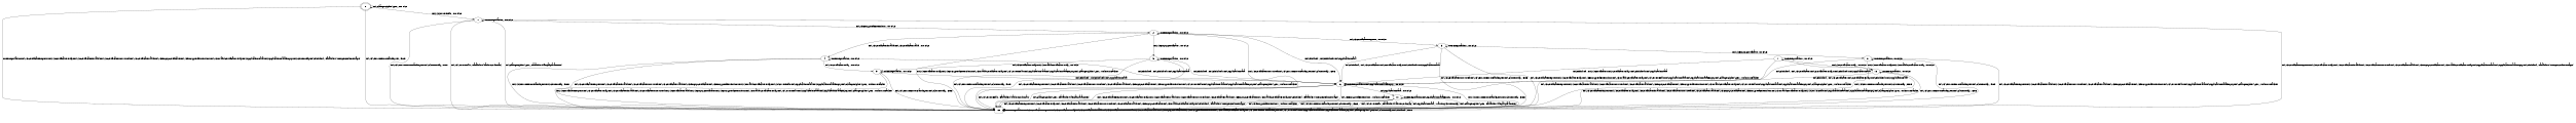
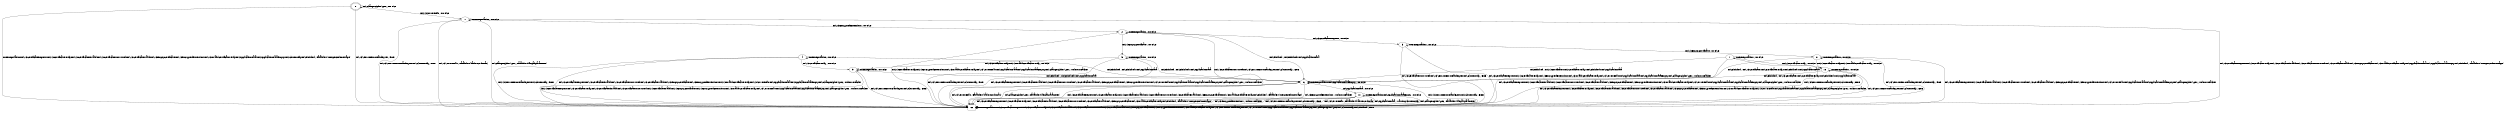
  digraph {
    node [shape=ellipse]
    n1 [label=0 shape=doubleoctagon]
    n2 [label=1]
    n3 [label=82 shape=rectangle]
    n4 [label=2]
    n5 [label=3]
    n6 [label=4]
    n7 [label=5]
    n8 [label=6]
    n9 [label=8]
    n10 [label=9]
    n11 [label=10]
    n12 [label=7]
    n13 [label=18]
    n1 -> n1 [label="TLSChangeCipherSpec / No RSP"]
    n1 -> n2 [label="TLS13ServerHello / No RSP"]
    n1 -> n3 [label="NoRenegotiation-TLS13CertificateRequest-TLS13CertificateVerify-TLS13Certificate_invalid-TLS13Certificate_untrusted-TLS13Certificate_valid-TLS13EmptyCertificate-TLS13EncryptedExtensions-TLS13InvalidCertificateVerify-TLSApplicationData-TLSApplicationDataEmpty-TLSCloseNotify-TLSFinished / FatalAlert(unexpected_message)"]
    n1 -> n3 [label="TLS13SH_WITH_00_RandBytes / EOF"]
    n2 -> n2 [label="NoRenegotiation / No RSP"]
    n2 -> n3 [label="TLS13CertificateRequest-TLS13CertificateVerify-TLS13Certificate_invalid-TLS13Certificate_untrusted-TLS13Certificate_valid-TLS13EmptyCertificate-TLS13InvalidCertificateVerify-TLSApplicationData-TLSApplicationDataEmpty-TLSFinished / FatalAlert(unexpected_message)"]
    n2 -> n3 [label="TLS13SH_WITH_00_RandBytes-TLSCloseNotify / EOF"]
    n2 -> n3 [label="TLS13ServerHello / FatalAlert(bad_record_mac)"]
    n2 -> n3 [label="TLSChangeCipherSpec / FatalAlert(illegal_parameter)"]
    n2 -> n4 [label="TLS13EncryptedExtensions / No RSP"]
    n3 -> n3 [label="NoRenegotiation-TLS13CertificateRequest-TLS13CertificateVerify-TLS13Certificate_invalid-TLS13Certificate_untrusted-TLS13Certificate_valid-TLS13EmptyCertificate-TLS13EncryptedExtensions-TLS13InvalidCertificateVerify-TLS13SH_WITH_00_RandBytes-TLS13ServerHello-TLSApplicationData-TLSApplicationDataEmpty-TLSChangeCipherSpec-TLSCloseNotify-TLSFinished / EOF"]
    n4 -> n3 [label="TLS13CertificateVerify-TLS13EncryptedExtensions-TLS13InvalidCertificateVerify-TLS13ServerHello-TLSApplicationData-TLSApplicationDataEmpty-TLSChangeCipherSpec / UnknownPacket"]
    n4 -> n3 [label="TLS13Certificate_untrusted-TLS13SH_WITH_00_RandBytes-TLSCloseNotify / EOF"]
    n4 -> n4 [label="NoRenegotiation / No RSP"]
    n4 -> n5 [label="TLS13CertificateRequest / No RSP"]
-   n4 -> n6 [label="TLS13Certificate_invalid-TLS13Certificate_valid / No RSP"]
    n4 -> n7 [label="TLS13EmptyCertificate / No RSP"]
    n4 -> n8 [label="TLSFinished / TLSFinished+TLSApplicationData"]
    n5 -> n3 [label="TLS13CertificateRequest-TLS13CertificateVerify-TLS13EncryptedExtensions-TLS13InvalidCertificateVerify-TLS13ServerHello-TLSApplicationData-TLSApplicationDataEmpty-TLSChangeCipherSpec / UnknownPacket"]
    n5 -> n3 [label="TLS13Certificate_untrusted-TLS13SH_WITH_00_RandBytes-TLSCloseNotify / EOF"]
    n5 -> n5 [label="NoRenegotiation / No RSP"]
-   n5 -> n8 [label="TLSFinished / TLS13Certificate+TLSCertificateVerify+TLSFinished+TLSApplicationData"]
    n5 -> n9 [label="TLS13EmptyCertificate / No RSP"]
    n6 -> n3 [label="TLS13CertificateRequest-TLS13Certificate_invalid-TLS13Certificate_untrusted-TLS13Certificate_valid-TLS13EmptyCertificate-TLS13EncryptedExtensions-TLS13InvalidCertificateVerify-TLS13ServerHello-TLSApplicationData-TLSApplicationDataEmpty-TLSChangeCipherSpec / UnknownPacket"]
    n6 -> n3 [label="TLS13SH_WITH_00_RandBytes-TLSCloseNotify / EOF"]
    n6 -> n6 [label="NoRenegotiation / No RSP"]
    n6 -> n8 [label="TLSFinished / TLSFinished+TLSApplicationData"]
    n6 -> n10 [label="TLS13CertificateVerify / No RSP"]
    n7 -> n3 [label="TLS13CertificateRequest-TLS13Certificate_invalid-TLS13Certificate_untrusted-TLS13Certificate_valid-TLS13EmptyCertificate-TLS13EncryptedExtensions-TLS13ServerHello-TLSApplicationData-TLSApplicationDataEmpty-TLSChangeCipherSpec / UnknownPacket"]
    n7 -> n3 [label="TLS13SH_WITH_00_RandBytes-TLSCloseNotify / EOF"]
    n7 -> n7 [label="NoRenegotiation / No RSP"]
    n7 -> n8 [label="TLSFinished / TLSFinished+TLSApplicationData"]
    n7 -> n10 [label="TLS13CertificateVerify-TLS13InvalidCertificateVerify / No RSP"]
    n8 -> n3 [label="TLS13CertificateRequest-TLS13CertificateVerify-TLS13Certificate_invalid-TLS13Certificate_untrusted-TLS13Certificate_valid-TLS13EmptyCertificate-TLS13InvalidCertificateVerify-TLSFinished / FatalAlert(unexpected_message)"]
    n8 -> n3 [label="TLS13EncryptedExtensions / UnknownPacket"]
    n8 -> n3 [label="TLS13SH_WITH_00_RandBytes-TLSCloseNotify / EOF"]
    n8 -> n3 [label="TLS13ServerHello / FatalAlert(bad_record_mac)"]
    n8 -> n3 [label="TLSChangeCipherSpec / FatalAlert(illegal_parameter)"]
    n8 -> n8 [label="NoRenegotiation-TLSApplicationDataEmpty / No RSP"]
    n8 -> n11 [label="TLSApplicationData / No RSP"]
    n9 -> n3 [label="TLS13CertificateRequest-TLS13Certificate_invalid-TLS13Certificate_untrusted-TLS13Certificate_valid-TLS13EmptyCertificate-TLS13EncryptedExtensions-TLS13ServerHello-TLSApplicationData-TLSApplicationDataEmpty-TLSChangeCipherSpec / UnknownPacket"]
    n9 -> n3 [label="TLS13SH_WITH_00_RandBytes-TLSCloseNotify / EOF"]
    n9 -> n8 [label="TLSFinished / TLS13Certificate+TLSCertificateVerify+TLSFinished+TLSApplicationData"]
    n9 -> n9 [label="NoRenegotiation / No RSP"]
    n9 -> n13 [label="TLS13CertificateVerify-TLS13InvalidCertificateVerify / No RSP"]
    n10 -> n3 [label="TLS13CertificateRequest-TLS13CertificateVerify-TLS13Certificate_invalid-TLS13Certificate_untrusted-TLS13Certificate_valid-TLS13EmptyCertificate-TLS13EncryptedExtensions-TLS13InvalidCertificateVerify-TLS13ServerHello-TLSApplicationData-TLSApplicationDataEmpty-TLSChangeCipherSpec / UnknownPacket"]
    n10 -> n3 [label="TLS13SH_WITH_00_RandBytes-TLSCloseNotify / EOF"]
    n10 -> n8 [label="TLSFinished / TLSFinished+TLSApplicationData"]
    n10 -> n10 [label="NoRenegotiation / No RSP"]
    n11 -> n3 [label="TLS13CertificateRequest-TLS13CertificateVerify-TLS13Certificate_invalid-TLS13Certificate_untrusted-TLS13Certificate_valid-TLS13EmptyCertificate-TLS13InvalidCertificateVerify-TLSFinished / FatalAlert(unexpected_message)"]
    n11 -> n3 [label="TLS13EncryptedExtensions / UnknownPacket"]
    n11 -> n3 [label="TLS13SH_WITH_00_RandBytes-TLSCloseNotify / EOF"]
    n11 -> n3 [label="TLS13ServerHello / FatalAlert(bad_record_mac)"]
    n11 -> n3 [label="TLSApplicationData / Warning(close_notify)"]
    n11 -> n3 [label="TLSChangeCipherSpec / FatalAlert(illegal_parameter)"]
    n11 -> n11 [label="NoRenegotiation-TLSApplicationDataEmpty / No RSP"]
    n12 -> n3 [label="TLS13CertificateRequest-TLS13Certificate_invalid-TLS13Certificate_untrusted-TLS13Certificate_valid-TLS13EmptyCertificate-TLS13EncryptedExtensions-TLS13InvalidCertificateVerify-TLS13ServerHello-TLSApplicationData-TLSApplicationDataEmpty-TLSChangeCipherSpec / UnknownPacket"]
    n12 -> n3 [label="TLS13SH_WITH_00_RandBytes-TLSCloseNotify / EOF"]
    n12 -> n8 [label="TLSFinished / TLS13Certificate+TLSCertificateVerify+TLSFinished+TLSApplicationData"]
    n12 -> n12 [label="NoRenegotiation / No RSP"]
    n12 -> n13 [label="TLS13CertificateVerify / No RSP"]
    n13 -> n3 [label="TLS13CertificateRequest-TLS13CertificateVerify-TLS13Certificate_invalid-TLS13Certificate_untrusted-TLS13Certificate_valid-TLS13EmptyCertificate-TLS13EncryptedExtensions-TLS13InvalidCertificateVerify-TLS13ServerHello-TLSApplicationData-TLSApplicationDataEmpty-TLSChangeCipherSpec / UnknownPacket"]
    n13 -> n3 [label="TLS13SH_WITH_00_RandBytes-TLSCloseNotify / EOF"]
    n13 -> n8 [label="TLSFinished / TLS13Certificate+TLSCertificateVerify+TLSFinished+TLSApplicationData"]
    n13 -> n13 [label="NoRenegotiation / No RSP"]
  }
